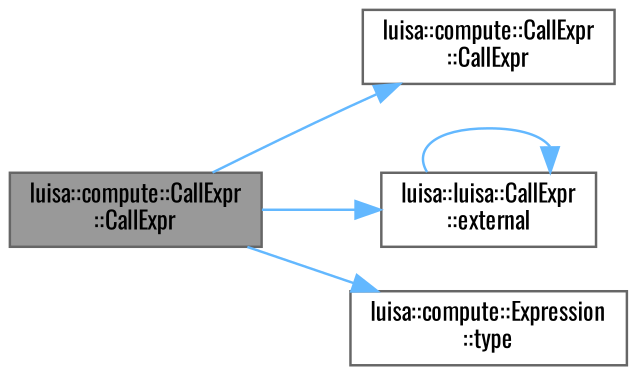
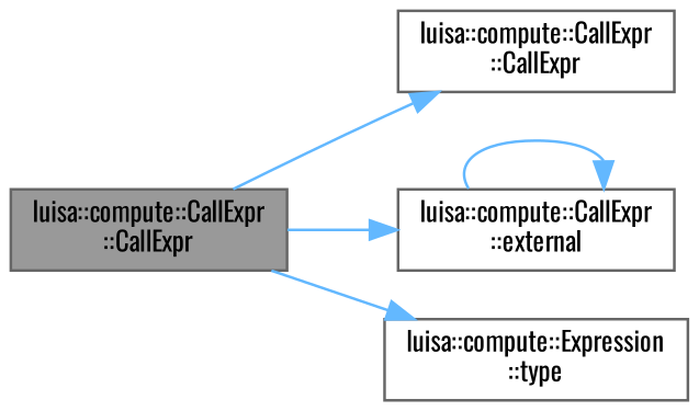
  digraph {
    rankdir=LR
    fontname=Oswald
    node [color=grey40 fillcolor=white fontname=Oswald fontsize=10 shape=box style=filled]
    edge [color=steelblue1 fontname=Oswald fontsize=10 labelfontname=Helvetica labelfontsize=10 style=solid]
    n1 [color=gray40 fillcolor=grey60 fontcolor=black height=0.2 label="luisa::compute::CallExpr\l::CallExpr" width=0.4]
    n2 [height=0.2 label="luisa::compute::CallExpr\l::CallExpr" width=0.4]
-   n3 [height=0.2 label="luisa::luisa::CallExpr\l::external" width=0.4]
+   n3 [height=0.2 label="luisa::compute::CallExpr\l::external" width=0.4]
    n4 [height=0.2 label="luisa::compute::Expression\l::type" width=0.4]
    n1 -> n2
    n1 -> n3
    n1 -> n4
    n3 -> n3
  }
